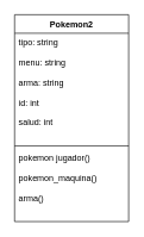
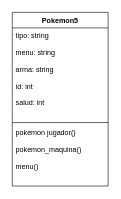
  <mxCell id="0" />
  <mxCell id="1" parent="0" />
- <mxCell id="2" value="Pokemon2" style="swimlane;fontStyle=1;align=center;verticalAlign=top;childLayout=stackLayout;horizontal=1;startSize=26;horizontalStack=0;resizeParent=1;resizeParentMax=0;resizeLast=0;collapsible=1;marginBottom=0;" vertex="1" parent="1"><mxGeometry x="20" y="20" width="160" height="290" as="geometry" /></mxCell>
+ <mxCell id="2" value="Pokemon5" style="swimlane;fontStyle=1;align=center;verticalAlign=top;childLayout=stackLayout;horizontal=1;startSize=26;horizontalStack=0;resizeParent=1;resizeParentMax=0;resizeLast=0;collapsible=1;marginBottom=0;" vertex="1" parent="1"><mxGeometry x="20" y="20" width="160" height="290" as="geometry" /></mxCell>
  <mxCell id="3" value="tipo: string&#10;&#10;menu: string&#10;&#10;arma: string&#10;&#10;id: int&#10;&#10;salud: int&#10;&#10;&#10;" style="text;strokeColor=none;fillColor=none;align=left;verticalAlign=top;spacingLeft=4;spacingRight=4;overflow=hidden;rotatable=0;points=[[0,0.5],[1,0.5]];portConstraint=eastwest;" vertex="1" parent="2"><mxGeometry y="26" width="160" height="154" as="geometry" /></mxCell>
  <mxCell id="4" value="" style="line;strokeWidth=1;fillColor=none;align=left;verticalAlign=middle;spacingTop=-1;spacingLeft=3;spacingRight=3;rotatable=0;labelPosition=right;points=[];portConstraint=eastwest;" vertex="1" parent="2"><mxGeometry y="180" width="160" height="8" as="geometry" /></mxCell>
- <mxCell id="5" value="pokemon jugador()&#10;&#10;pokemon_maquina()&#10;&#10;arma()" style="text;strokeColor=none;fillColor=none;align=left;verticalAlign=top;spacingLeft=4;spacingRight=4;overflow=hidden;rotatable=0;points=[[0,0.5],[1,0.5]];portConstraint=eastwest;" vertex="1" parent="2"><mxGeometry y="188" width="160" height="102" as="geometry" /></mxCell>
+ <mxCell id="5" value="pokemon jugador()&#10;&#10;pokemon_maquina()&#10;&#10;menu()" style="text;strokeColor=none;fillColor=none;align=left;verticalAlign=top;spacingLeft=4;spacingRight=4;overflow=hidden;rotatable=0;points=[[0,0.5],[1,0.5]];portConstraint=eastwest;" vertex="1" parent="2"><mxGeometry y="188" width="160" height="102" as="geometry" /></mxCell>
